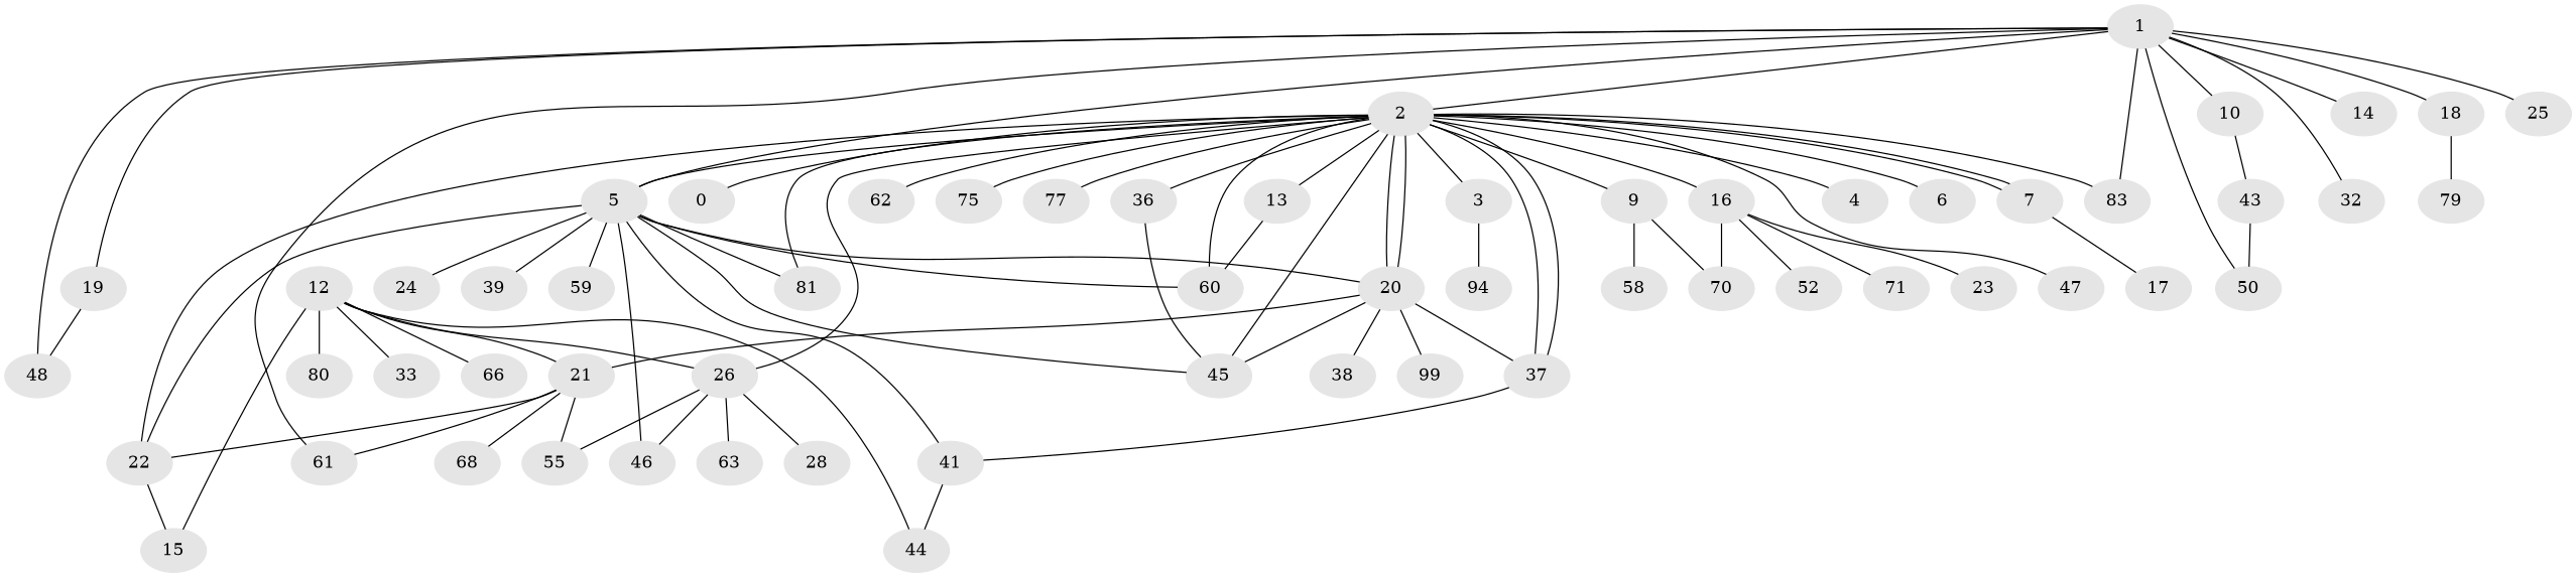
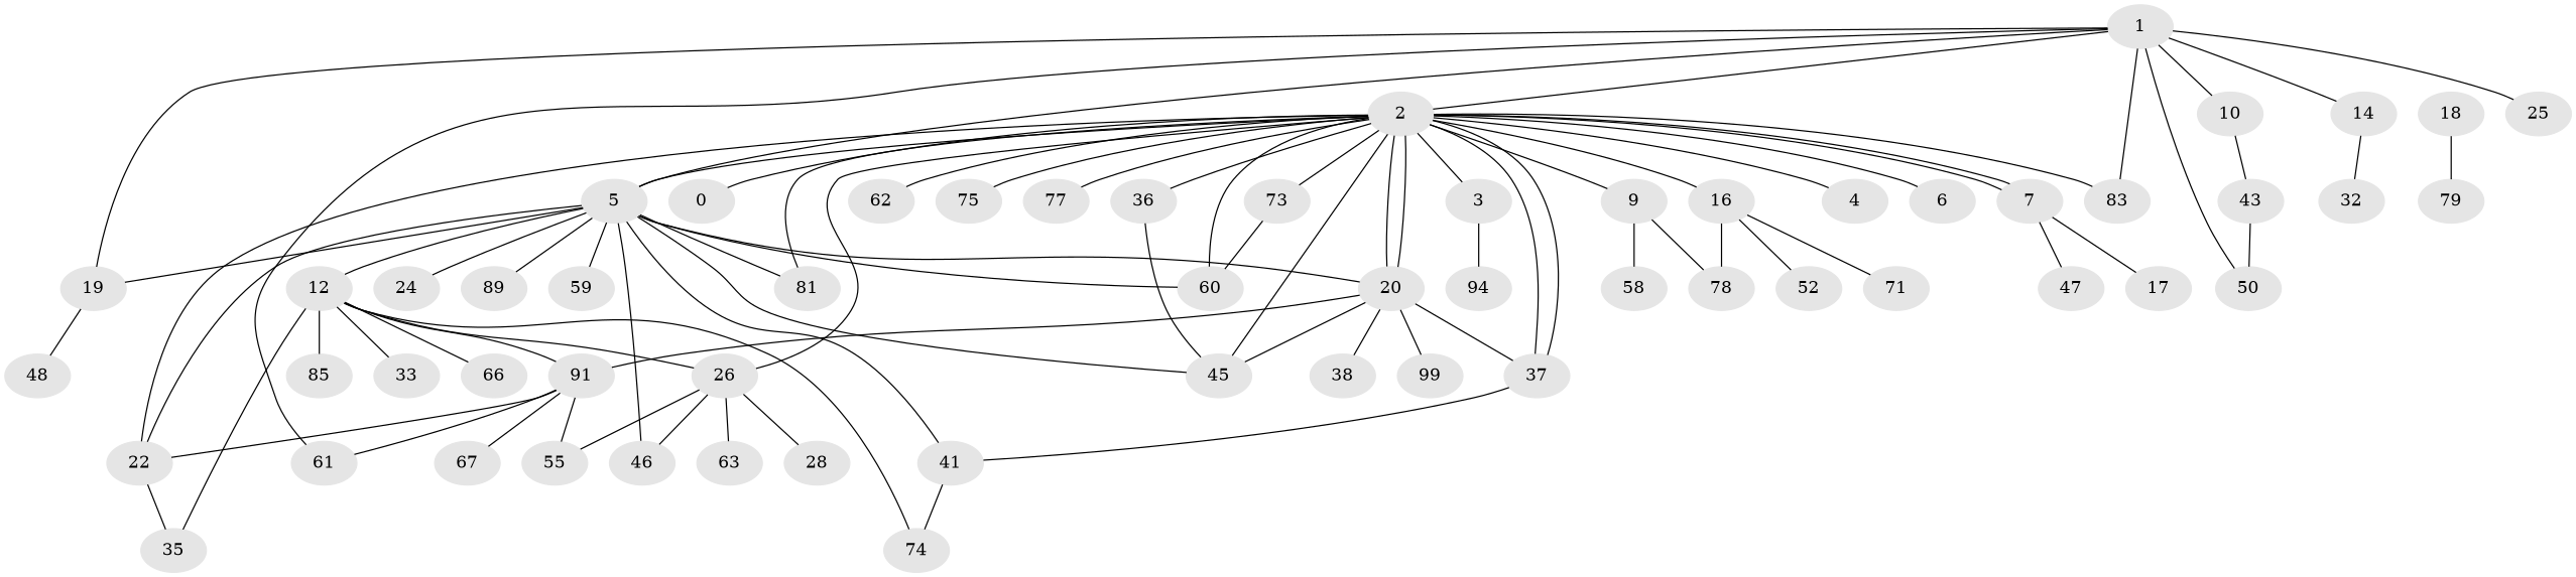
  graph {
    node [color=gray90 style=filled]
    1 [super="+30"]
    2 [super="+11"]
    5 [super="+49"]
    10 [super="+17"]
    14
    18 [super="+27"]
    25
    32 [super="+76"]
    48
    50
    61 [super="+78"]
    83
    19
    26 [super="+54"]
    3 [super="+51"]
    4
    6 [super="+53"]
    7
    n19 [label=0 super="+73"]
    9 [super="+15"]
-   13 [super="+34"]
+   13 [super="+34" label=73]
    16 [super="+42"]
    20 [super="+31"]
    22 [super="+46"]
    36 [super="+74"]
    37 [super="+40"]
    45 [super="+65"]
    47
    60 [super="+69"]
    62
    75
    77
    81
    12 [super="+57"]
    24
-   39
+   39 [label=89]
    41
    n38 [label=46]
    59
    43
    79
    55
    28
    63
    n45 [label=94]
    n46 [label=17]
    58
-   70
-   23
+   70 [label=78]
    52
    n51 [label=71]
-   21 [super="+82"]
+   21 [super="+82" label=91]
    n53 [label=99]
    38
-   35 [label=15]
+   35
    33
-   44 [super="+71"]
+   44 [super="+71" label=74]
    66
-   80
-   68
+   80 [label=85]
+   68 [label=67]
    1 -- 2
    1 -- 5
    1 -- 10
    1 -- 14
-   1 -- 18
    1 -- 25
-   1 -- 32
-   1 -- 48
+   14 -- 32
    1 -- 50
    1 -- 61
    1 -- 83
    1 -- 19
    2 -- 5
    2 -- 83
    2 -- 26 [weight=2]
    2 -- 3
    2 -- 4
    2 -- 6
    2 -- 7
    2 -- 7
    2 -- n19
    2 -- 9
    2 -- 13
    2 -- 16
    2 -- 20 [weight=2]
    2 -- 20
    2 -- 22
    2 -- 36
    2 -- 37
    2 -- 37
    2 -- 45
-   2 -- 47
+   7 -- 47
    2 -- 60
    2 -- 62
    2 -- 75
    2 -- 77
    2 -- 81
+   5 -- 19
    5 -- 20
    5 -- 22
    5 -- 45
    5 -- 60
    5 -- 81
+   5 -- 12
    5 -- 24
    5 -- 39
    5 -- 41
    5 -- n38
    5 -- 59
    10 -- 43
    18 -- 79
    19 -- 48
    26 -- n38
    26 -- 55 [weight=2]
    26 -- 28
    26 -- 63
    3 -- n45
    7 -- n46
    9 -- 58
    9 -- 70
    13 -- 60
    16 -- 70
-   16 -- 23
    16 -- 52
    16 -- n51
    20 -- 37
    20 -- 45
    20 -- 21
    20 -- n53
    20 -- 38
    22 -- 35
    36 -- 45
    37 -- 41
    12 -- 26
    12 -- 21
    12 -- 35
    12 -- 33
    12 -- 44
    12 -- 66
    12 -- 80
    41 -- 44
    43 -- 50
    21 -- 61
    21 -- 22 [weight=2]
    21 -- 55
    21 -- 68
  }
